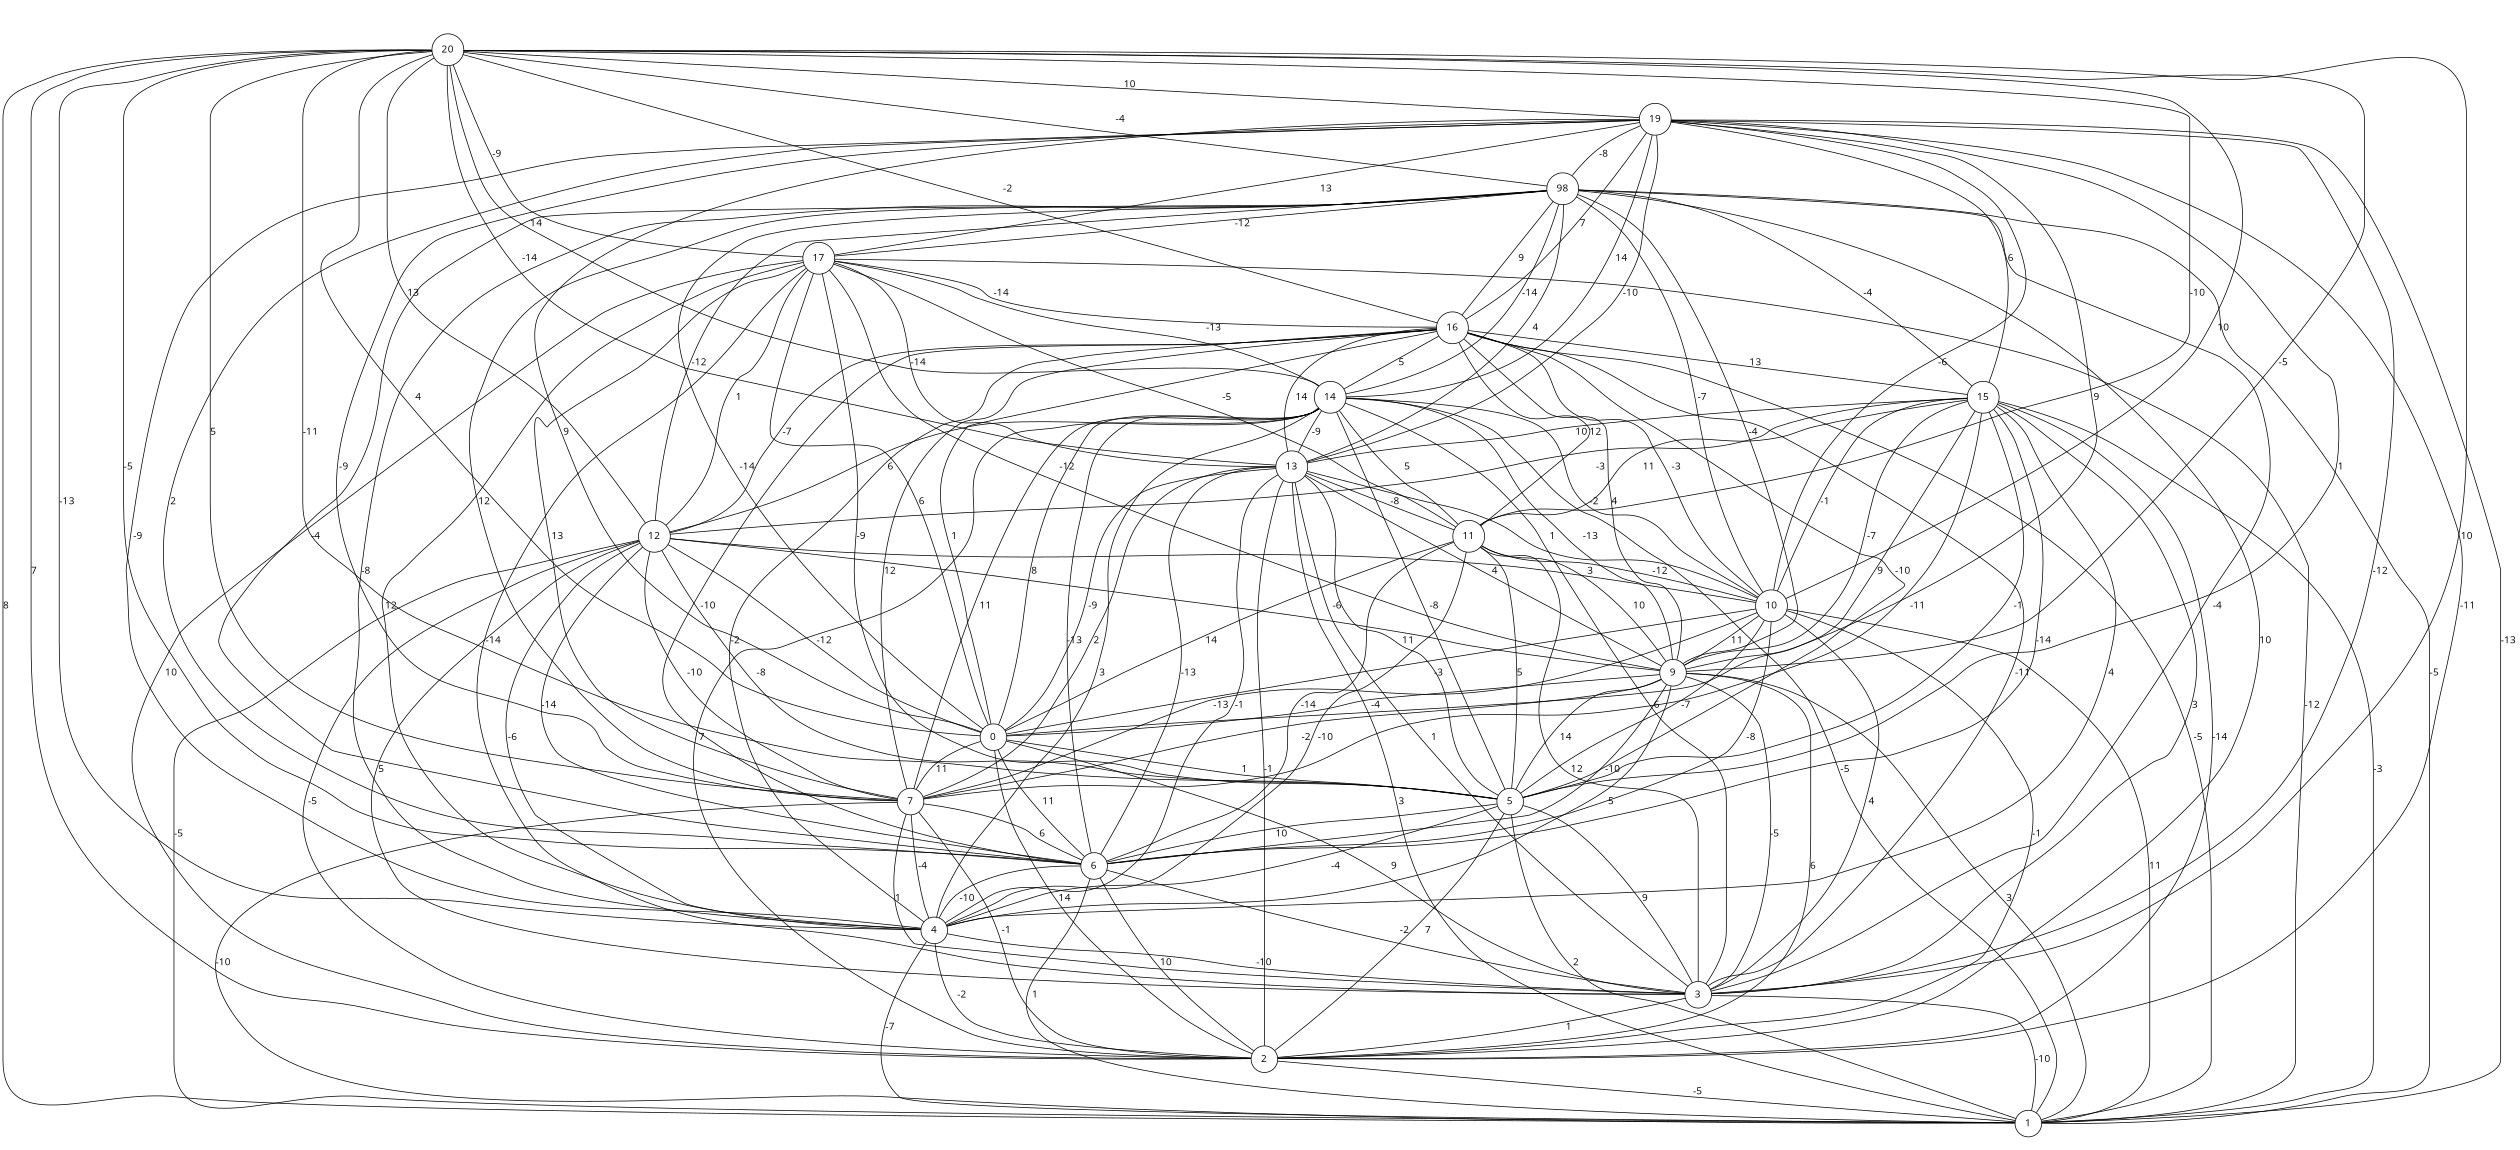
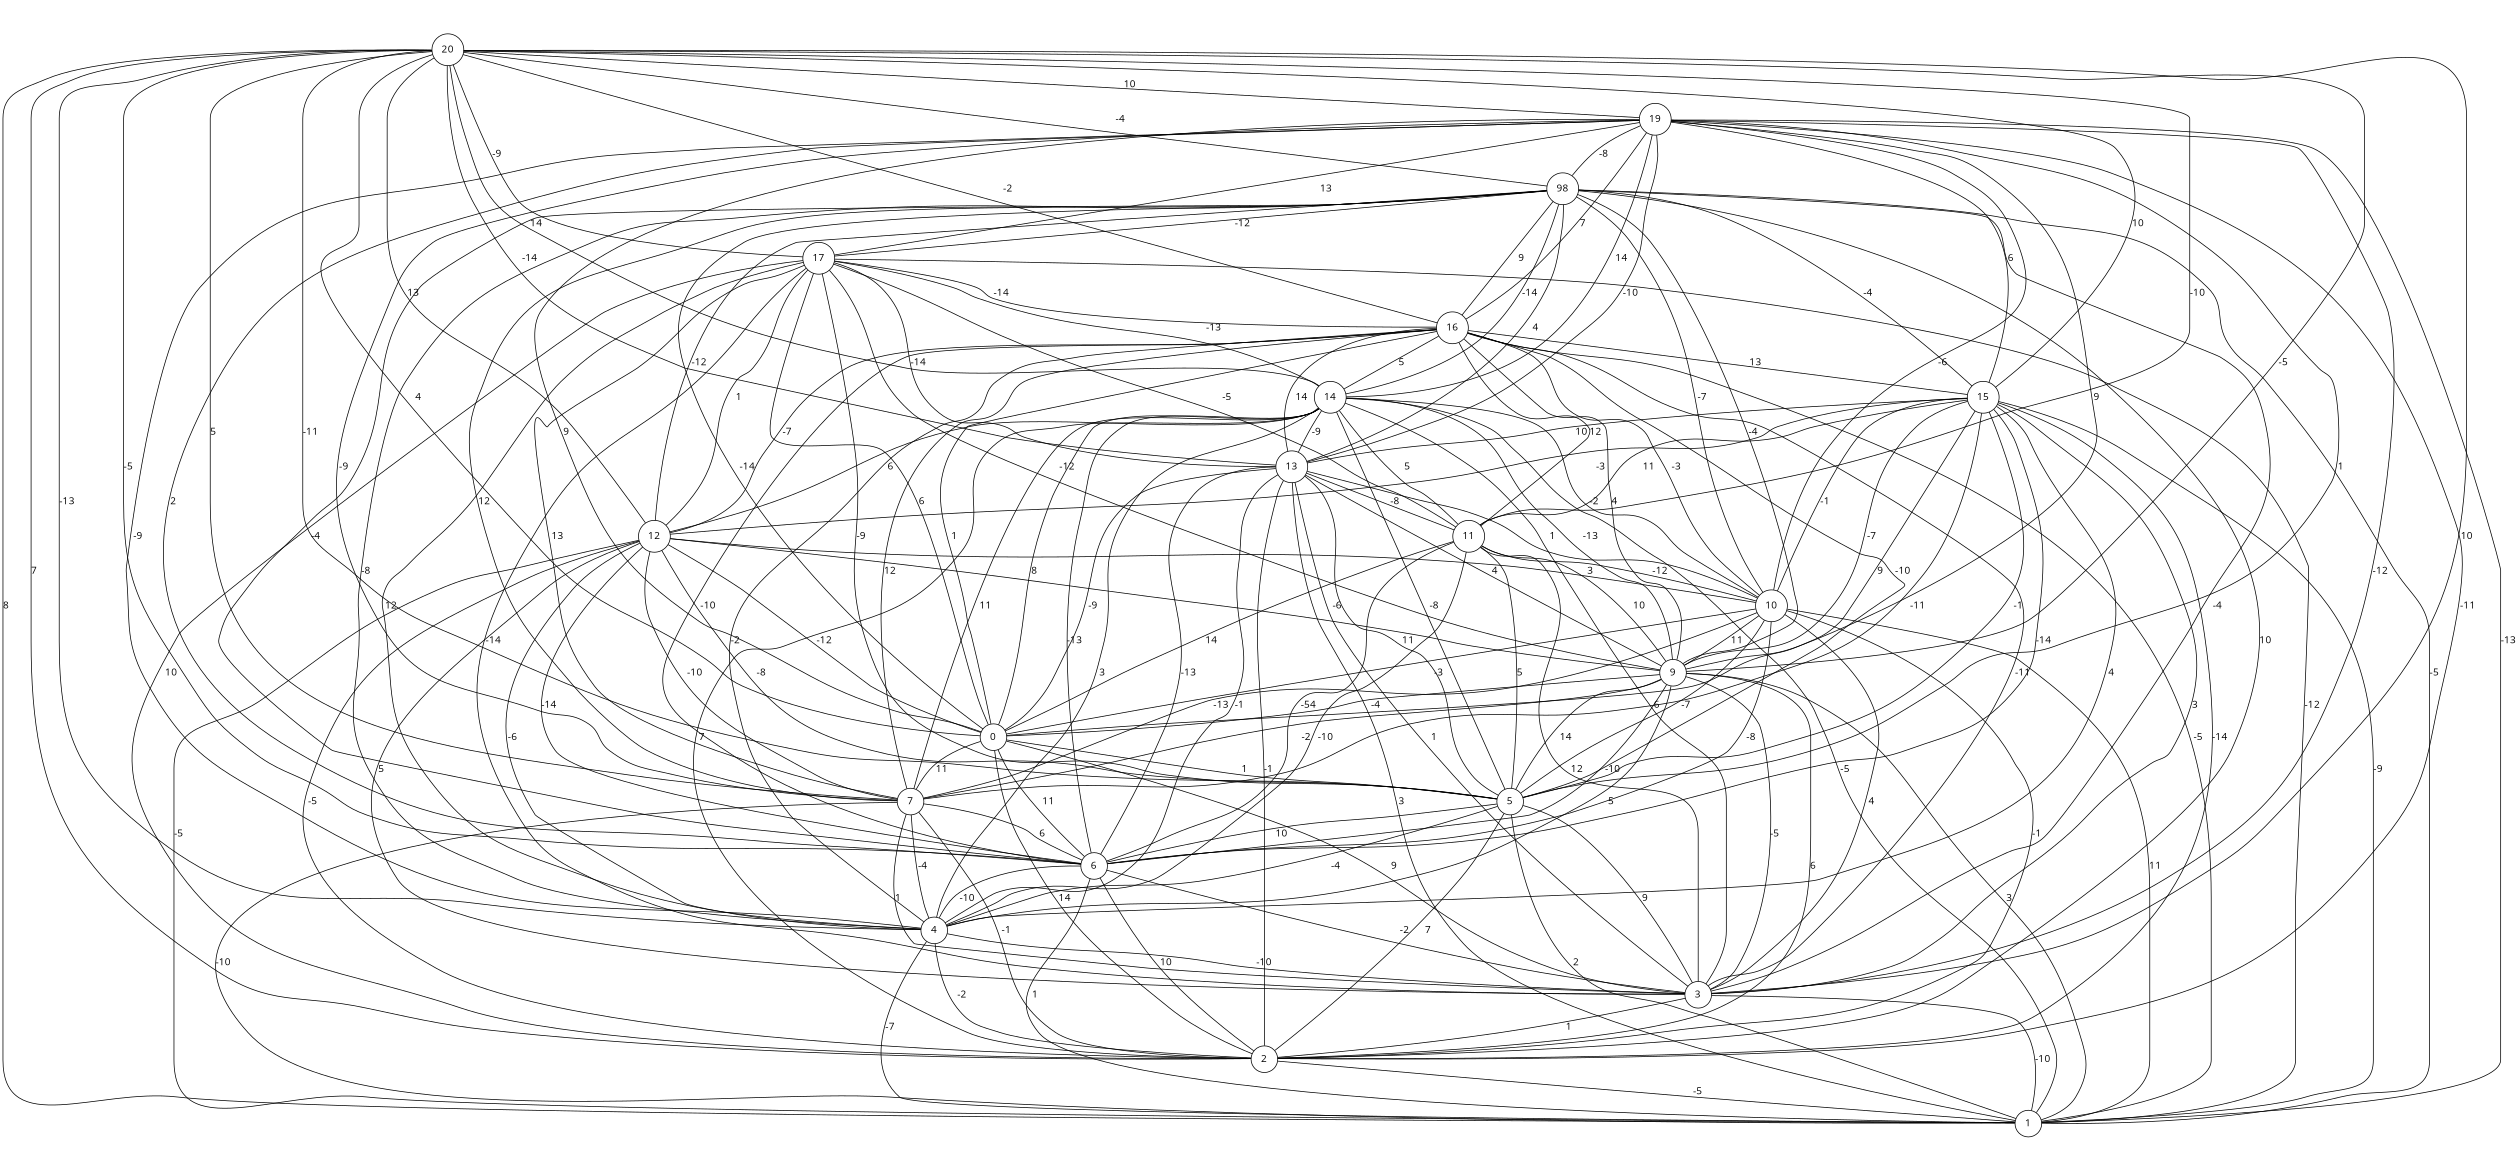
  graph {
    fontname="Open Sans"
    node [fontname="Open Sans" shape=circle]
    edge [fontname="Open Sans"]
    20
    1
    2
    3
    4
    5
    6
    7
    n9 [label=0]
    9
    10
    11
    12
    13
    14
    16
    17
    n18 [label=98]
    19
    15
    20 -- 1 [label=8]
    20 -- 2 [label=7]
    20 -- 3 [label=10]
    20 -- 4 [label=-13]
    20 -- 5 [label=-11]
    20 -- 6 [label=-5]
    20 -- 7 [label=5]
    20 -- n9 [label=4]
    20 -- 9 [label=-5]
-   20 -- 10 [label=10]
+   20 -- 15 [label=10]
    20 -- 11 [label=-10]
    20 -- 12 [label=13]
    20 -- 13 [label=-14]
    20 -- 14 [label=14]
    20 -- 16 [label=-2]
    20 -- 17 [label=-9]
    20 -- n18 [label=-4]
    20 -- 19 [label=10]
    2 -- 1 [label=-5]
    3 -- 1 [label=-10]
    3 -- 2 [label=1]
    4 -- 1 [label=-7]
    4 -- 2 [label=-2]
    4 -- 3 [label=-10]
    5 -- 1 [label=2]
    5 -- 2 [label=7]
    5 -- 3 [label=9]
    5 -- 4 [label=-4]
    5 -- 6 [label=10]
    6 -- 1 [label=1]
    6 -- 2 [label=10]
    6 -- 3 [label=-2]
    6 -- 4 [label=-10]
    7 -- 1 [label=-10]
    7 -- 2 [label=-1]
    7 -- 3 [label=1]
    7 -- 4 [label=-4]
    7 -- 6 [label=6]
    n9 -- 2 [label=14]
    n9 -- 3 [label=9]
    n9 -- 5 [label=1]
    n9 -- 6 [label=11]
    n9 -- 7 [label=11]
    9 -- 1 [label=3]
    9 -- 2 [label=6]
    9 -- 3 [label=-5]
    9 -- 4 [label=5]
    9 -- 5 [label=14]
    9 -- 6 [label=-10]
    9 -- 7 [label=-2]
    9 -- n9 [label=-4]
    10 -- 1 [label=11]
    10 -- 2 [label=-1]
    10 -- 3 [label=4]
    10 -- 5 [label=-7]
    10 -- 6 [label=-8]
    10 -- 7 [label=-13]
    10 -- n9 [label=-3]
    10 -- 9 [label=11]
    11 -- 3 [label=12]
    11 -- 4 [label=-10]
    11 -- 5 [label=5]
-   11 -- 6 [label=-14]
+   11 -- 6 [label=-54]
    11 -- n9 [label=14]
    11 -- 9 [label=10]
    11 -- 10 [label=-12]
    12 -- 1 [label=-5]
    12 -- 2 [label=-5]
    12 -- 3 [label=5]
    12 -- 4 [label=-6]
    12 -- 5 [label=-8]
    12 -- 6 [label=-14]
    12 -- 7 [label=-10]
    12 -- n9 [label=-12]
    12 -- 9 [label=-6]
    12 -- 10 [label=3]
    13 -- 1 [label=3]
    13 -- 2 [label=-1]
    13 -- 3 [label=1]
    13 -- 4 [label=-1]
    13 -- 5 [label=11]
    13 -- 6 [label=-13]
-   13 -- 7 [label=2]
    13 -- n9 [label=-9]
    13 -- 9 [label=4]
    13 -- 10 [label=1]
    13 -- 11 [label=-8]
    14 -- 1 [label=-5]
    14 -- 2 [label=7]
    14 -- 3 [label=6]
    14 -- 4 [label=3]
    14 -- 5 [label=-8]
    14 -- 6 [label=-13]
    14 -- 7 [label=11]
    14 -- n9 [label=8]
    14 -- 9 [label=-13]
    14 -- 10 [label=-2]
    14 -- 11 [label=5]
    14 -- 12 [label=6]
    14 -- 13 [label=-9]
    16 -- 1 [label=-5]
    16 -- 3 [label=-11]
    16 -- 4 [label=-2]
    16 -- 5 [label=-10]
    16 -- 6 [label=-10]
    16 -- 7 [label=12]
    16 -- n9 [label=1]
    16 -- 9 [label=4]
    16 -- 10 [label=-3]
    16 -- 11 [label=12]
    16 -- 12 [label=-7]
    16 -- 13 [label=14]
    16 -- 14 [label=5]
    16 -- 15 [label=13]
    17 -- 1 [label=-12]
    17 -- 2 [label=10]
    17 -- 3 [label=-14]
    17 -- 4 [label=12]
    17 -- 5 [label=-9]
    17 -- 7 [label=13]
    17 -- n9 [label=6]
    17 -- 9 [label=-12]
    17 -- 11 [label=-5]
    17 -- 12 [label=1]
    17 -- 13 [label=-14]
    17 -- 14 [label=-13]
    17 -- 16 [label=-14]
    n18 -- 1 [label=-5]
    n18 -- 2 [label=10]
    n18 -- 3 [label=-4]
    n18 -- 4 [label=-8]
    n18 -- 6 [label=-4]
    n18 -- 7 [label=12]
    n18 -- n9 [label=-14]
    n18 -- 9 [label=-4]
    n18 -- 10 [label=-7]
    n18 -- 12 [label=-12]
    n18 -- 13 [label=4]
    n18 -- 14 [label=-14]
    n18 -- 16 [label=9]
    n18 -- 17 [label=-12]
    n18 -- 15 [label=-4]
    19 -- 1 [label=-13]
    19 -- 2 [label=-11]
    19 -- 3 [label=-12]
    19 -- 4 [label=-9]
    19 -- 5 [label=1]
    19 -- 6 [label=2]
    19 -- 7 [label=-9]
    19 -- n9 [label=9]
    19 -- 9 [label=9]
    19 -- 10 [label=-6]
    19 -- 13 [label=-10]
    19 -- 14 [label=14]
    19 -- 16 [label=7]
    19 -- 17 [label=13]
    19 -- n18 [label=-8]
    19 -- 15 [label=6]
-   15 -- 1 [label=-3]
+   15 -- 1 [label=-9]
    15 -- 2 [label=-14]
    15 -- 3 [label=3]
    15 -- 4 [label=4]
    15 -- 5 [label=-1]
    15 -- 6 [label=-14]
    15 -- 7 [label=-11]
    15 -- n9 [label=9]
    15 -- 9 [label=-7]
    15 -- 10 [label=-1]
    15 -- 11 [label=11]
    15 -- 12 [label=-3]
    15 -- 13 [label=10]
  }
